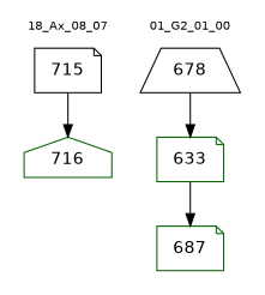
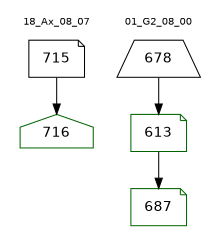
  digraph {
    fontname="DejaVu Sans"
    node [color=darkgreen fontname="DejaVu Sans" shape=note]
    edge [color=black fontname="DejaVu Sans"]
    n1 [color=black label=715]
    n2 [label=716 shape=house]
    n3 [color=black label=678 shape=trapezium]
-   n4 [label=633]
+   n4 [label=613]
    n5 [label=687]
    subgraph cluster_1 {
      color=white
      fontsize=10
      label="18_Ax_08_07"
      n1
      n2
    }
    subgraph cluster_2 {
      color=white
      fontsize=10
-     label="01_G2_01_00"
+     label="01_G2_08_00"
      n3
      n4
      n5
    }
    n1 -> n2
    n3 -> n4
    n4 -> n5
  }
